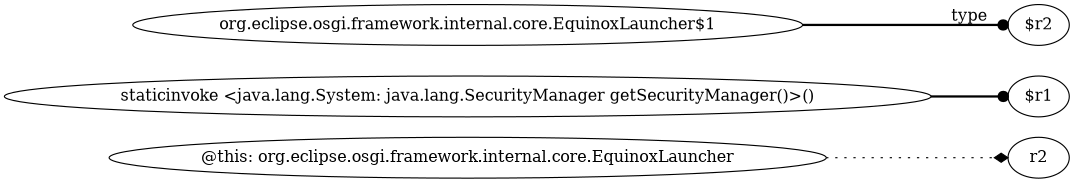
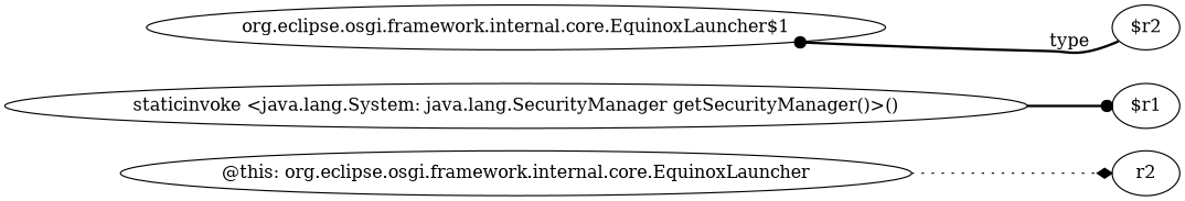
  digraph {
    rankdir=LR
    edge [arrowhead=dot style=bold]
    n1 [label="@this: org.eclipse.osgi.framework.internal.core.EquinoxLauncher"]
    n2 [label=r2]
    n3 [label="staticinvoke <java.lang.System: java.lang.SecurityManager getSecurityManager()>()"]
    n4 [label="$r1"]
    n5 [label="org.eclipse.osgi.framework.internal.core.EquinoxLauncher$1"]
    n6 [label="$r2"]
    n1 -> n2 [arrowhead=diamond style=dotted]
    n3 -> n4
-   n5 -> n6 [label=type]
+   n6 -> n5 [label=type]
  }
